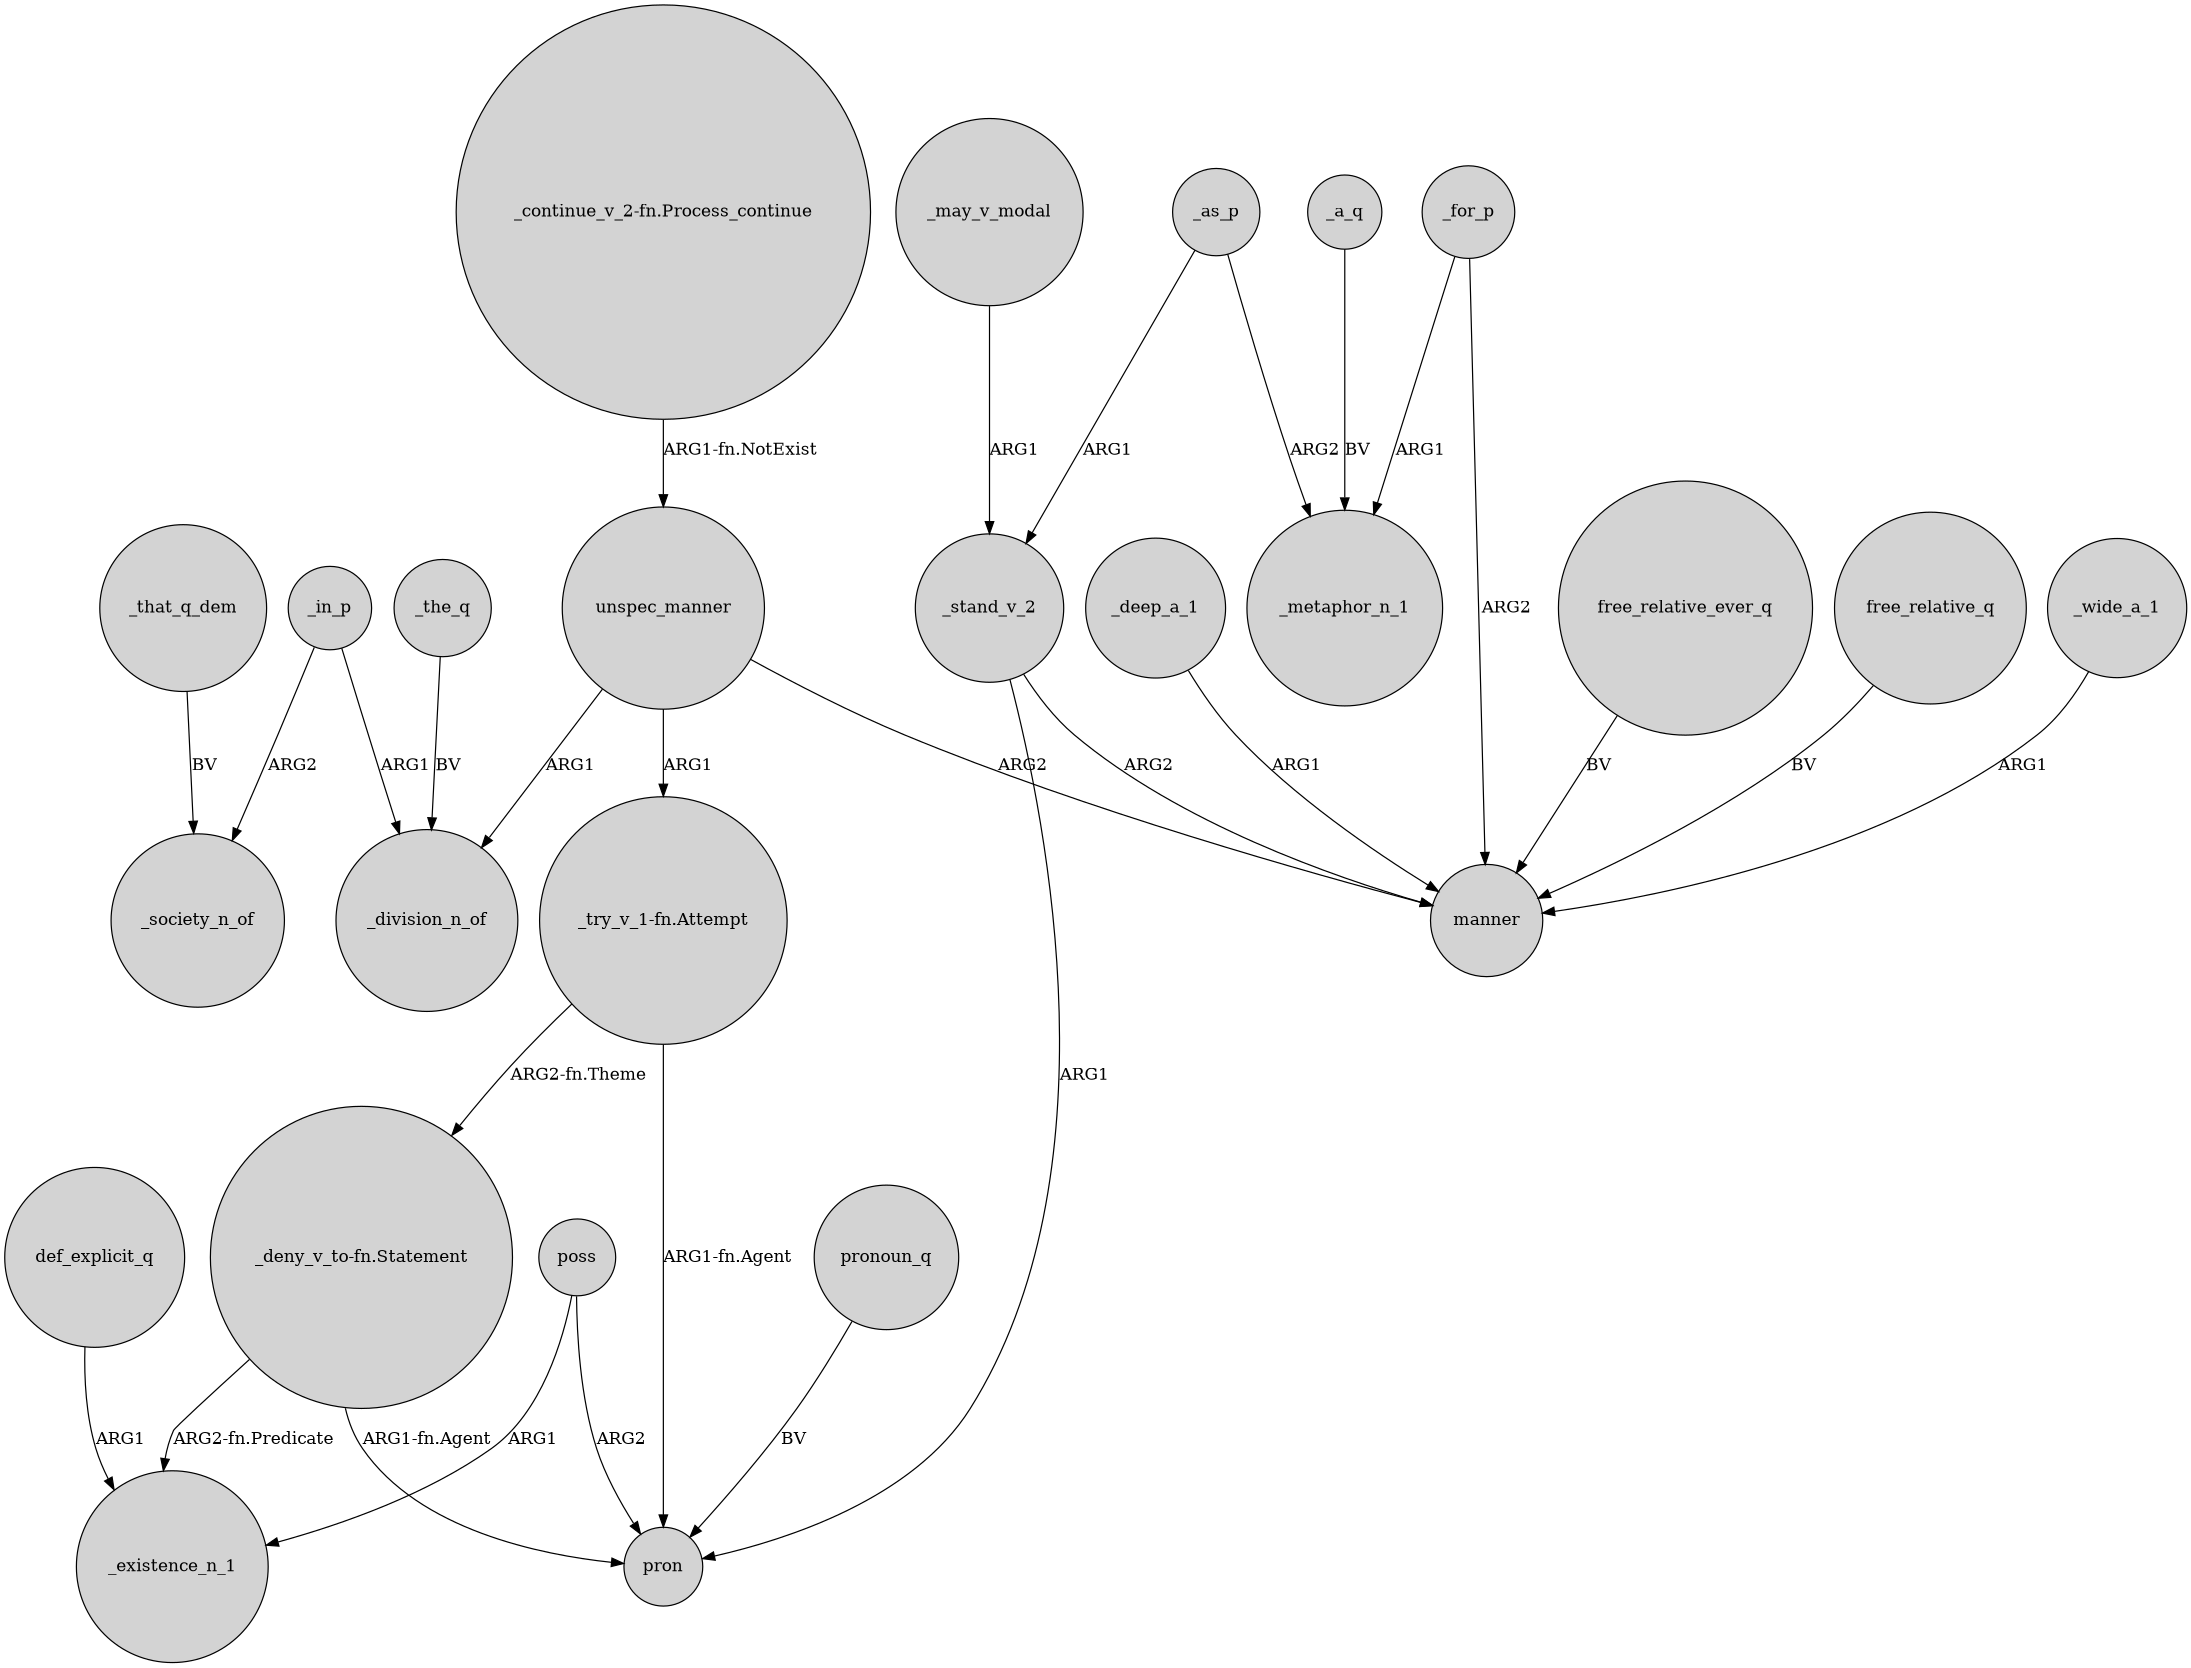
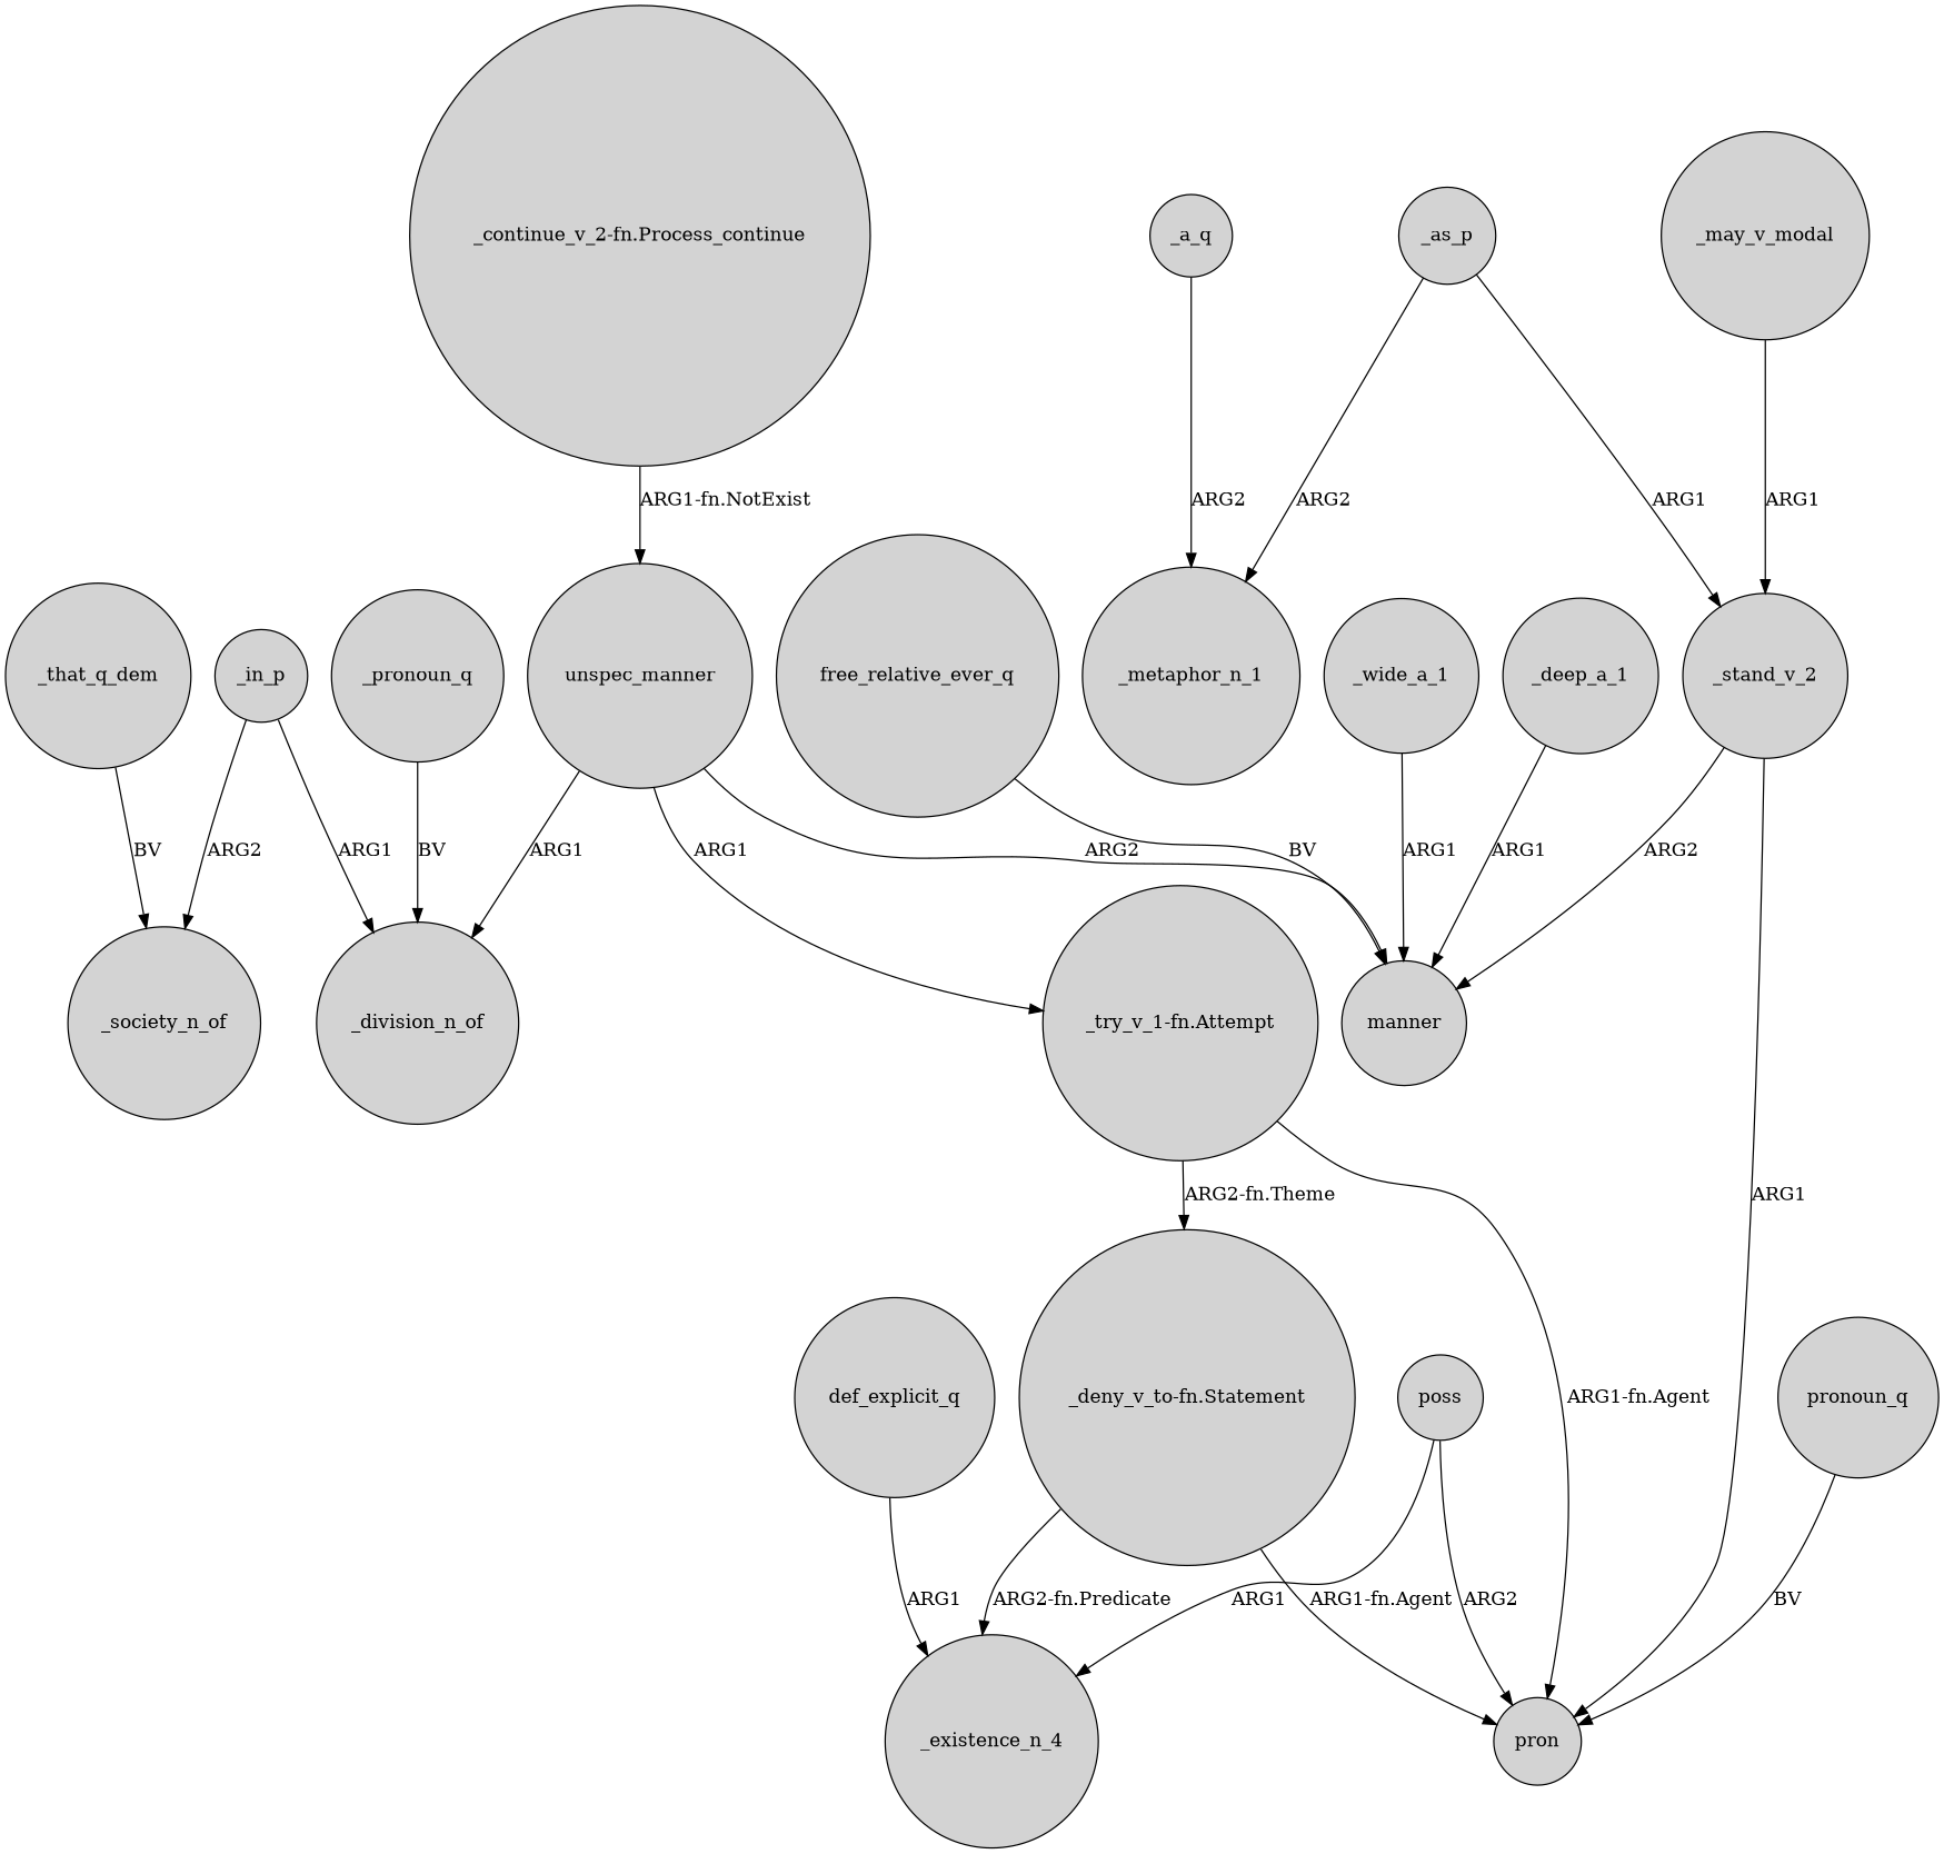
  digraph {
    node [shape=circle style=filled]
    _deep_a_1
    manner
    poss
    pron
-   _existence_n_1
+   _existence_n_1 [label=_existence_n_4]
    _stand_v_2
    _in_p
    _division_n_of
    _society_n_of
    free_relative_ever_q
-   _for_p
    _metaphor_n_1
    _that_q_dem
    "_deny_v_to-fn.Statement"
    _a_q
    unspec_manner
    "_try_v_1-fn.Attempt"
    pronoun_q
    _as_p
-   free_relative_q
    def_explicit_q
    "_continue_v_2-fn.Process_continue"
    _may_v_modal
    _wide_a_1
-   _the_q
+   _the_q [label=_pronoun_q]
    _deep_a_1 -> manner [label=ARG1]
    poss -> pron [label=ARG2]
    poss -> _existence_n_1 [label=ARG1]
    _stand_v_2 -> manner [label=ARG2]
    _stand_v_2 -> pron [label=ARG1]
    _in_p -> _division_n_of [label=ARG1]
    _in_p -> _society_n_of [label=ARG2]
    free_relative_ever_q -> manner [label=BV]
-   _for_p -> manner [label=ARG2]
-   _for_p -> _metaphor_n_1 [label=ARG1]
    _that_q_dem -> _society_n_of [label=BV]
    "_deny_v_to-fn.Statement" -> pron [label="ARG1-fn.Agent"]
    "_deny_v_to-fn.Statement" -> _existence_n_1 [label="ARG2-fn.Predicate"]
-   _a_q -> _metaphor_n_1 [label=BV]
+   _a_q -> _metaphor_n_1 [label=ARG2]
    unspec_manner -> manner [label=ARG2]
    unspec_manner -> _division_n_of [label=ARG1]
    unspec_manner -> "_try_v_1-fn.Attempt" [label=ARG1]
    "_try_v_1-fn.Attempt" -> pron [label="ARG1-fn.Agent"]
    "_try_v_1-fn.Attempt" -> "_deny_v_to-fn.Statement" [label="ARG2-fn.Theme"]
    pronoun_q -> pron [label=BV]
    _as_p -> _stand_v_2 [label=ARG1]
    _as_p -> _metaphor_n_1 [label=ARG2]
-   free_relative_q -> manner [label=BV]
    def_explicit_q -> _existence_n_1 [label=ARG1]
    "_continue_v_2-fn.Process_continue" -> unspec_manner [label="ARG1-fn.NotExist"]
    _may_v_modal -> _stand_v_2 [label=ARG1]
    _wide_a_1 -> manner [label=ARG1]
    _the_q -> _division_n_of [label=BV]
  }
